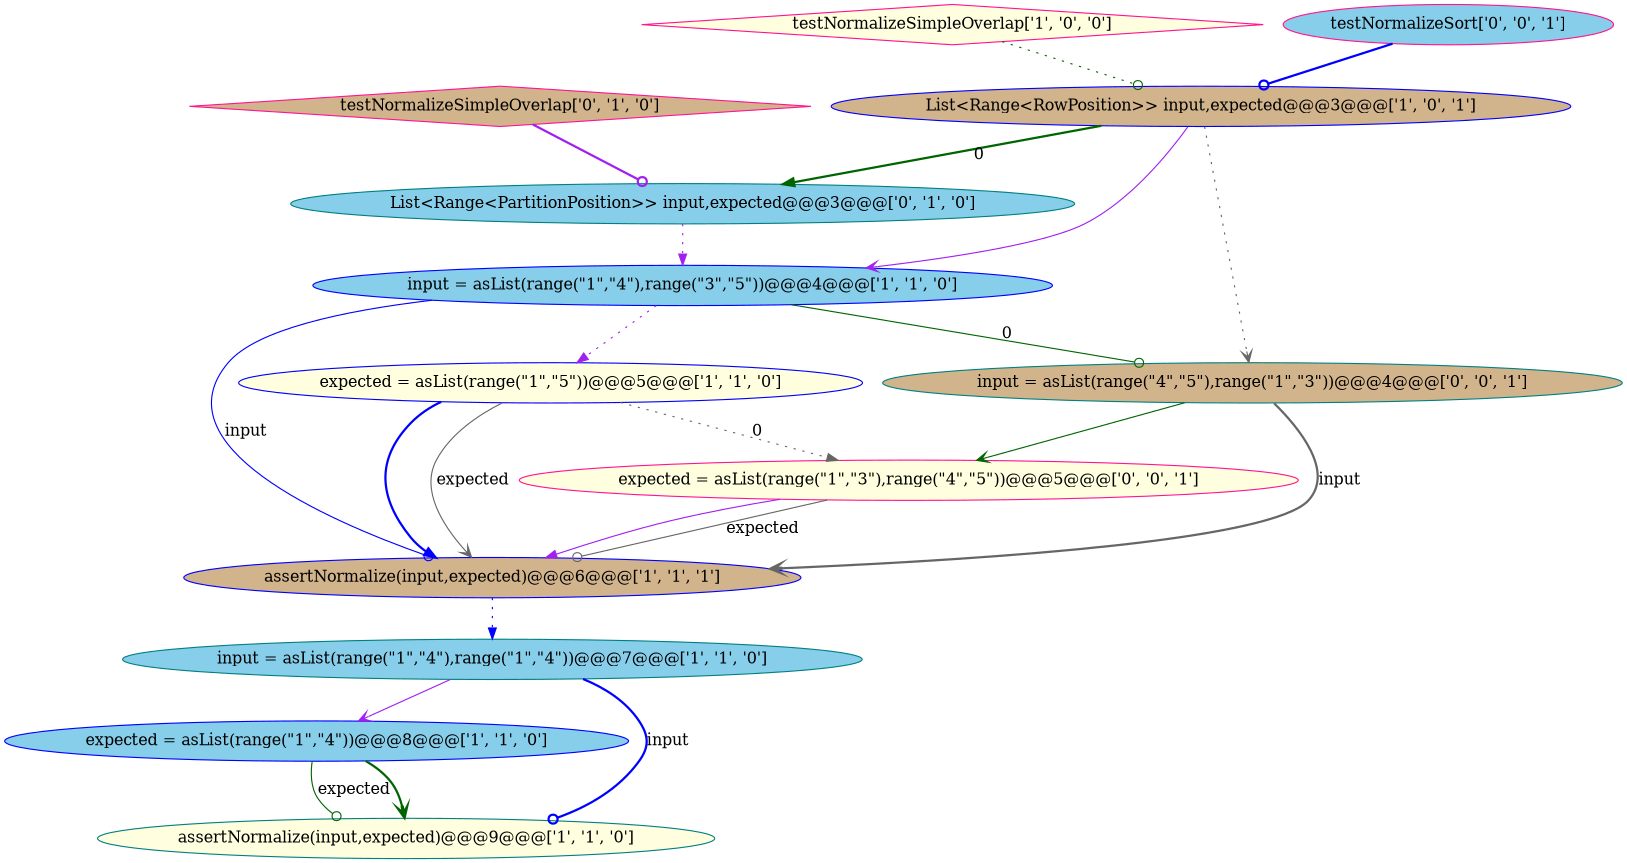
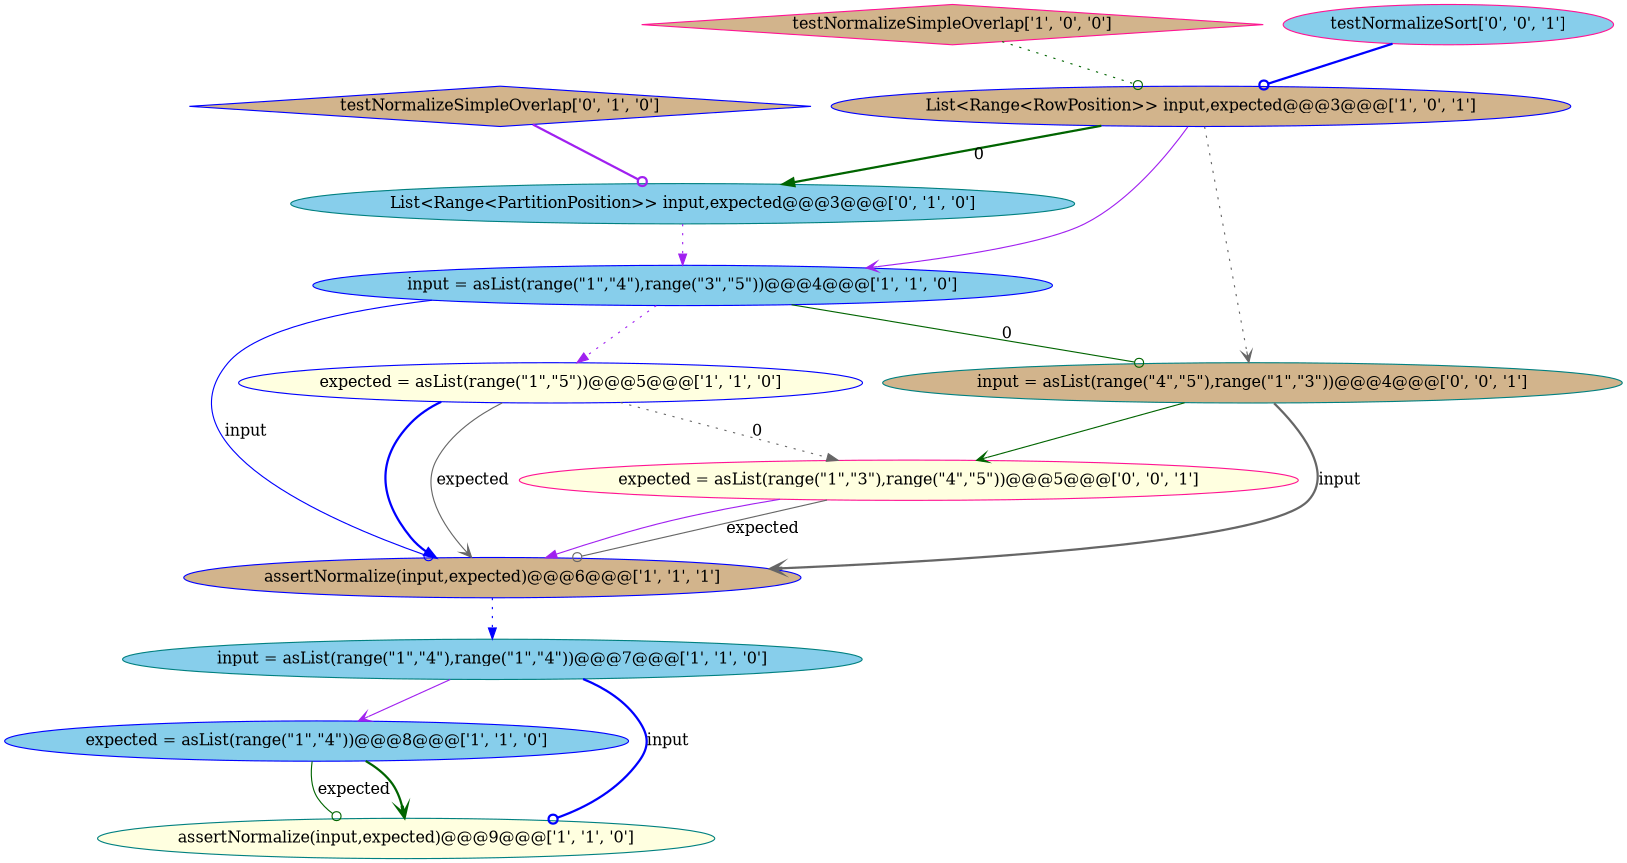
  digraph {
    node [color=blue fillcolor=skyblue shape=ellipse style=filled]
    edge [arrowhead=odot color=darkgreen style=solid]
-   n1 [color=deeppink fillcolor=lightyellow label="testNormalizeSimpleOverlap['1', '0', '0']" shape=diamond]
+   n1 [color=deeppink fillcolor=tan label="testNormalizeSimpleOverlap['1', '0', '0']" shape=diamond]
    n2 [fillcolor=tan label="List<Range<RowPosition>> input,expected@@@3@@@['1', '0', '1']"]
    n3 [color=teal fillcolor=tan label="input = asList(range(\"4\",\"5\"),range(\"1\",\"3\"))@@@4@@@['0', '0', '1']"]
    n4 [color=teal label="List<Range<PartitionPosition>> input,expected@@@3@@@['0', '1', '0']"]
    n5 [label="input = asList(range(\"1\",\"4\"),range(\"3\",\"5\"))@@@4@@@['1', '1', '0']"]
    n6 [color=deeppink label="testNormalizeSort['0', '0', '1']"]
    n7 [label="expected = asList(range(\"1\",\"4\"))@@@8@@@['1', '1', '0']"]
    n8 [color=teal fillcolor=lightyellow label="assertNormalize(input,expected)@@@9@@@['1', '1', '0']"]
    n9 [color=teal label="input = asList(range(\"1\",\"4\"),range(\"1\",\"4\"))@@@7@@@['1', '1', '0']"]
    n10 [color=deeppink fillcolor=lightyellow label="expected = asList(range(\"1\",\"3\"),range(\"4\",\"5\"))@@@5@@@['0', '0', '1']"]
    n11 [fillcolor=tan label="assertNormalize(input,expected)@@@6@@@['1', '1', '1']"]
    n12 [fillcolor=lightyellow label="expected = asList(range(\"1\",\"5\"))@@@5@@@['1', '1', '0']"]
-   n13 [color=deeppink fillcolor=tan label="testNormalizeSimpleOverlap['0', '1', '0']" shape=diamond]
+   n13 [fillcolor=tan label="testNormalizeSimpleOverlap['0', '1', '0']" shape=diamond]
    n1 -> n2 [style=dotted]
    n2 -> n3 [arrowhead=vee color=gray40 style=dotted]
    n2 -> n4 [arrowhead=normal label=0 style=bold]
    n2 -> n5 [arrowhead=vee color=purple]
    n3 -> n10 [arrowhead=vee]
    n3 -> n11 [arrowhead=vee color=gray40 label=input style=bold]
    n4 -> n5 [arrowhead=normal color=purple style=dotted]
    n5 -> n3 [label=0]
    n5 -> n11 [color=blue label=input]
    n5 -> n12 [arrowhead=normal color=purple style=dotted]
    n6 -> n2 [color=blue style=bold]
    n7 -> n8 [label=expected]
    n7 -> n8 [arrowhead=vee style=bold]
    n9 -> n7 [arrowhead=vee color=purple]
    n9 -> n8 [color=blue label=input style=bold]
    n10 -> n11 [color=gray40 label=expected]
    n10 -> n11 [arrowhead=normal color=purple]
    n11 -> n9 [arrowhead=normal color=blue style=dotted]
    n12 -> n10 [arrowhead=normal color=gray40 label=0 style=dotted]
    n12 -> n11 [arrowhead=normal color=blue style=bold]
    n12 -> n11 [arrowhead=vee color=gray40 label=expected]
    n13 -> n4 [color=purple style=bold]
  }
